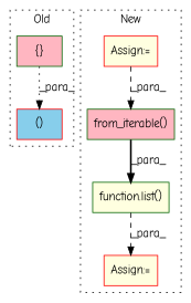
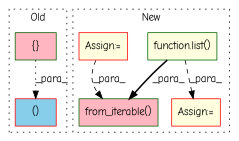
  digraph {
    fontname="Comic Neue"
    node [a=75 l=3 shape=box style=filled fillcolor=lightyellow color=red fontname="Comic Neue"]
    edge [style=dashed fontname="Comic Neue"]
    n1 [a=54 l=4 label="()" s=4466 fillcolor=skyblue]
    n2 [a=59 l="2,1" label="{}" s="4464,4464" fillcolor=lightpink color=darkgreen]
    n3 [l="20,1" label="from_iterable()" s="5798,5826" fillcolor=lightpink color=darkgreen]
    n4 [l="5,1" label="function.list()" s="5793,5827" color=darkgreen]
    n5 [a=68 label="Assign:=" s=5837]
    n6 [a=68 label="Assign:=" s=5556]
    subgraph cluster_1 {
      label=Old
      style=dotted
      n1
      n2
    }
    subgraph cluster_2 {
      label=New
      style=dotted
      n3
      n4
      n5
      n6
    }
    n2 -> n1 [label=_para_ style=dotted]
-   n3 -> n4 [label=_para_ style=bold]
+   n4 -> n3 [label=_para_ style=bold]
    n4 -> n5 [label=_para_]
    n6 -> n3 [label=_para_]
  }
